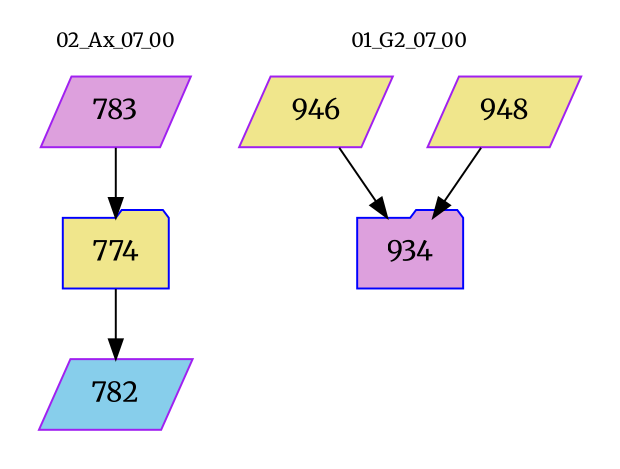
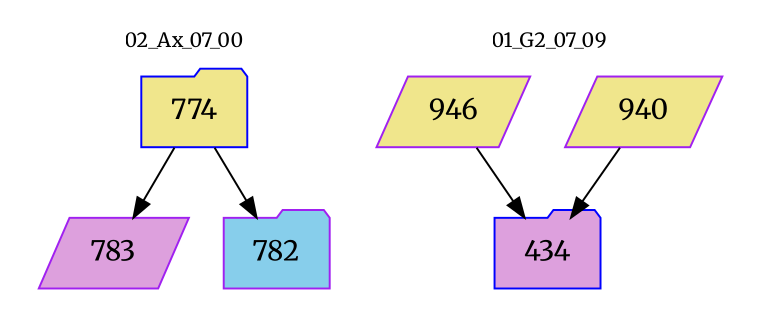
  digraph {
    fontname=Merriweather
    node [color=purple fillcolor=khaki fontname=Merriweather shape=parallelogram style=filled]
    edge [color=black fontname=Merriweather]
    n1 [fillcolor=plum label=783]
    n2 [color=blue label=774 shape=folder]
-   n3 [fillcolor=skyblue label=782]
-   n4 [label=948]
-   n5 [color=blue fillcolor=plum label=934 shape=folder]
+   n3 [fillcolor=skyblue label=782 shape=folder]
+   n4 [label=940]
+   n5 [color=blue fillcolor=plum label=434 shape=folder]
    n6 [label=946]
    subgraph cluster_1 {
      color=white
      fontsize=10
      label="02_Ax_07_00"
      n1
      n2
      n3
    }
    subgraph cluster_2 {
      color=white
      fontsize=10
-     label="01_G2_07_00"
+     label="01_G2_07_09"
      n4
      n5
      n6
    }
-   n1 -> n2
+   n2 -> n1
    n2 -> n3
    n4 -> n5
    n6 -> n5
  }
